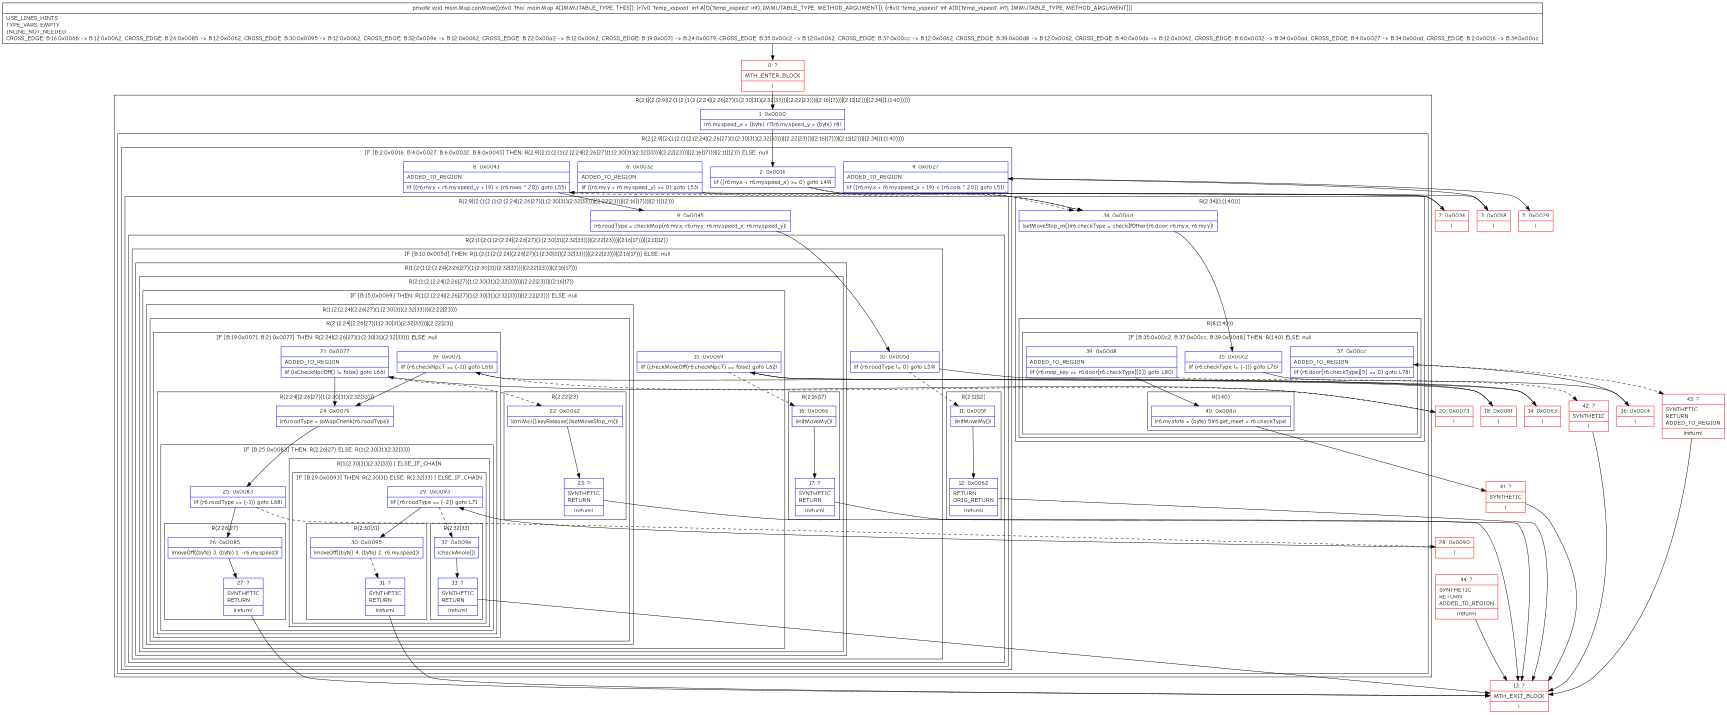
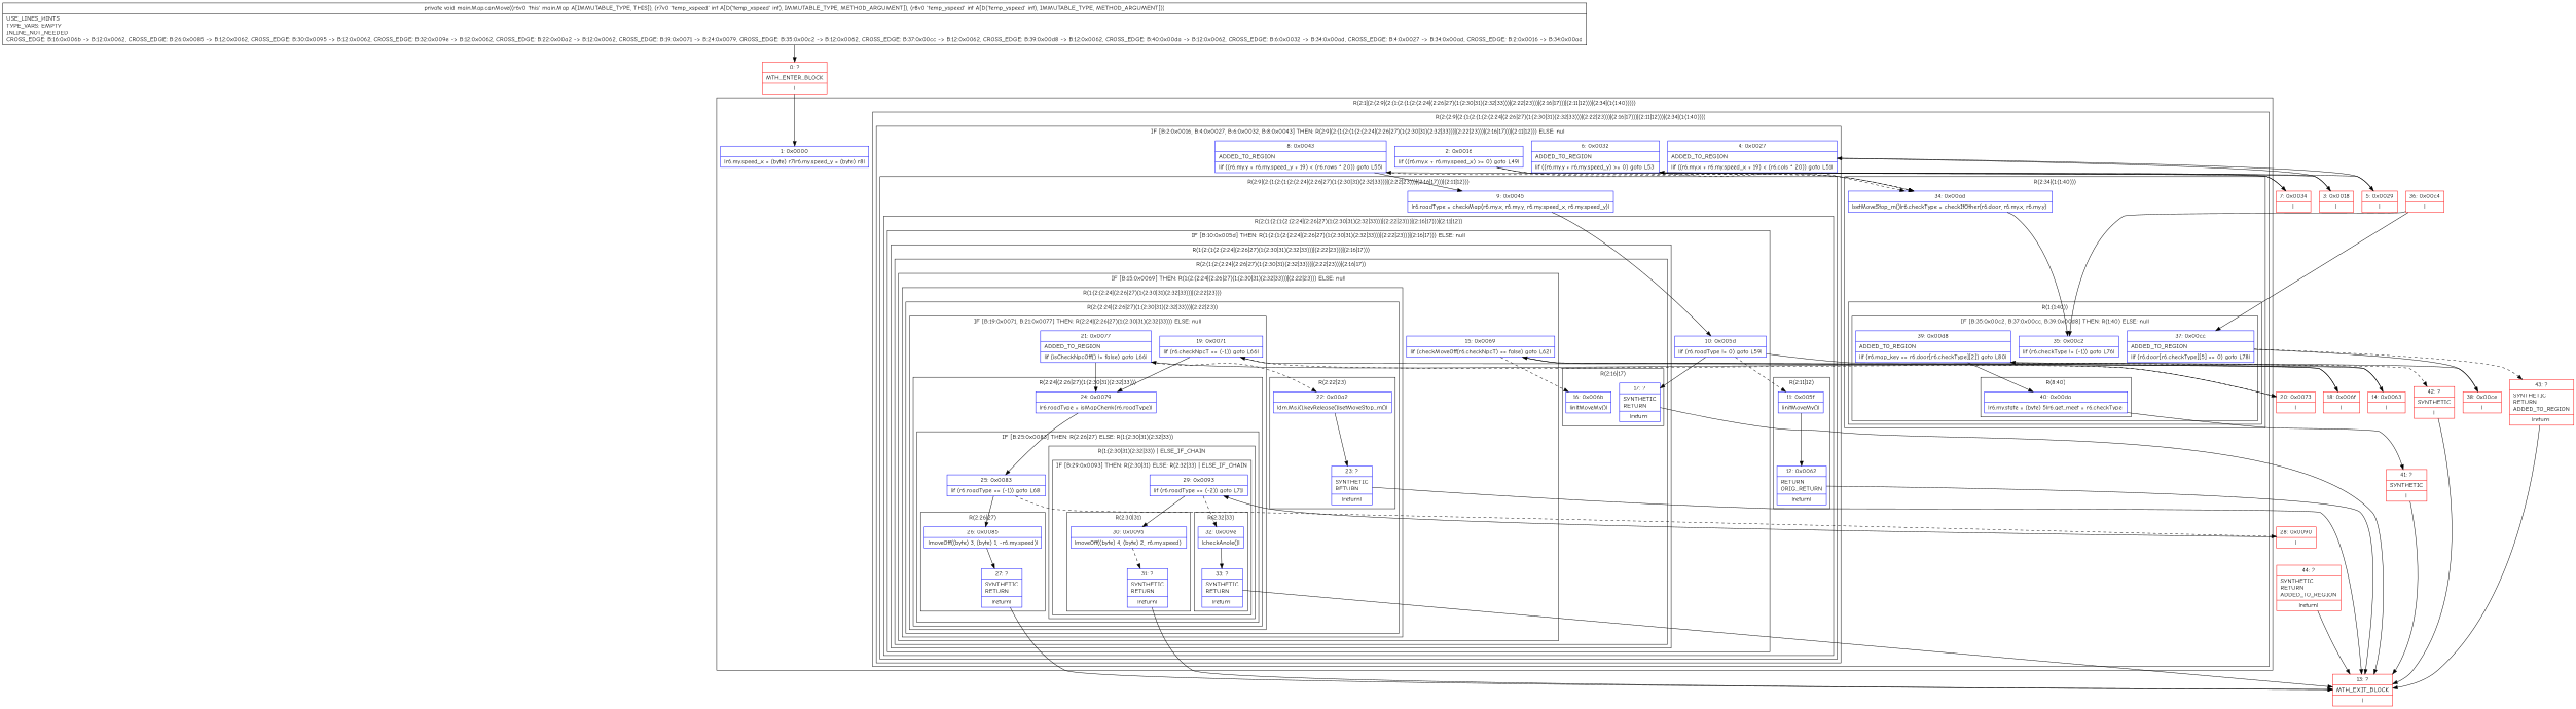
  digraph {
    fontname="Comic Neue"
    node [color=blue fontname="Comic Neue" shape=record]
    edge [fontname="Comic Neue"]
    n1 [label="{26\:\ 0x0085|lmoveOff((byte) 3, (byte) 1, \-r6.my.speed)l}"]
    n2 [label="{27\:\ ?|SYNTHETIC\lRETURN\l|lreturnl}"]
    n3 [label="{30\:\ 0x0095|lmoveOff((byte) 4, (byte) 2, r6.my.speed)l}"]
    n4 [label="{31\:\ ?|SYNTHETIC\lRETURN\l|lreturnl}"]
    n5 [label="{32\:\ 0x009e|lcheckAnole()l}"]
    n6 [label="{33\:\ ?|SYNTHETIC\lRETURN\l|lreturnl}"]
    n7 [label="{29\:\ 0x0093|lif (r6.roadType == (\-2)) goto L71l}"]
    n8 [label="{25\:\ 0x0083|lif (r6.roadType == (\-1)) goto L68l}"]
    n9 [label="{24\:\ 0x0079|lr6.roadType = isMapChenk(r6.roadType)l}"]
    n10 [label="{19\:\ 0x0071|lif (r6.checkNpcT == (\-1)) goto L66l}"]
    n11 [label="{21\:\ 0x0077|ADDED_TO_REGION\l|lif (isCheckNpcOff() != false) goto L66l}"]
    n12 [label="{22\:\ 0x00a2|ldm.Ms.i().keyRelease()lsetMoveStop_m()l}"]
    n13 [label="{23\:\ ?|SYNTHETIC\lRETURN\l|lreturnl}"]
    n14 [label="{15\:\ 0x0069|lif (checkMoveOff(r6.checkNpcT) == false) goto L62l}"]
    n15 [label="{16\:\ 0x006b|linitMoveMy()l}"]
    n16 [label="{17\:\ ?|SYNTHETIC\lRETURN\l|lreturnl}"]
    n17 [label="{10\:\ 0x005d|lif (r6.roadType != 0) goto L59l}"]
    n18 [label="{11\:\ 0x005f|linitMoveMy()l}"]
    n19 [label="{12\:\ 0x0062|RETURN\lORIG_RETURN\l|lreturnl}"]
    n20 [label="{9\:\ 0x0045|lr6.roadType = checkMap(r6.my.x, r6.my.y, r6.my.speed_x, r6.my.speed_y)l}"]
    n21 [label="{2\:\ 0x0016|lif ((r6.my.x + r6.my.speed_x) \>= 0) goto L49l}"]
    n22 [label="{4\:\ 0x0027|ADDED_TO_REGION\l|lif ((r6.my.x + r6.my.speed_x + 19) \< (r6.cols * 20)) goto L51l}"]
    n23 [label="{6\:\ 0x0032|ADDED_TO_REGION\l|lif ((r6.my.y + r6.my.speed_y) \>= 0) goto L53l}"]
    n24 [label="{8\:\ 0x0043|ADDED_TO_REGION\l|lif ((r6.my.y + r6.my.speed_y + 19) \< (r6.rows * 20)) goto L55l}"]
    n25 [label="{40\:\ 0x00da|lr6.my.state = (byte) 5lr6.get_meet = r6.checkTypel}"]
    n26 [label="{35\:\ 0x00c2|lif (r6.checkType != (\-1)) goto L76l}"]
    n27 [label="{37\:\ 0x00cc|ADDED_TO_REGION\l|lif (r6.door[r6.checkType][5] == 0) goto L78l}"]
    n28 [label="{39\:\ 0x00d8|ADDED_TO_REGION\l|lif (r6.map_key == r6.door[r6.checkType][2]) goto L80l}"]
    n29 [label="{34\:\ 0x00ad|lsetMoveStop_m()lr6.checkType = checkIfOther(r6.door, r6.my.x, r6.my.y)l}"]
    n30 [label="{1\:\ 0x0000|lr6.my.speed_x = (byte) r7lr6.my.speed_y = (byte) r8l}"]
    n31 [color=red label="{13\:\ ?|MTH_EXIT_BLOCK\l|l}"]
    n32 [color=red label="{28\:\ 0x0090|l}"]
    n33 [color=red label="{20\:\ 0x0073|l}"]
    n34 [color=red label="{18\:\ 0x006f|l}"]
    n35 [color=red label="{14\:\ 0x0063|l}"]
    n36 [color=red label="{3\:\ 0x0018|l}"]
    n37 [color=red label="{5\:\ 0x0029|l}"]
    n38 [color=red label="{7\:\ 0x0034|l}"]
    n39 [color=red label="{41\:\ ?|SYNTHETIC\l|l}"]
    n40 [color=red label="{36\:\ 0x00c4|l}"]
+   n41 [color=red label="{38\:\ 0x00ce|l}"]
    n42 [color=red label="{43\:\ ?|SYNTHETIC\lRETURN\lADDED_TO_REGION\l|lreturnl}"]
    n43 [color=red label="{42\:\ ?|SYNTHETIC\l|l}"]
    n44 [color=red label="{44\:\ ?|SYNTHETIC\lRETURN\lADDED_TO_REGION\l|lreturnl}"]
    n45 [color=red label="{0\:\ ?|MTH_ENTER_BLOCK\l|l}"]
    n46 [label="{private void main.Map.canMove((r6v0 'this' main.Map A[IMMUTABLE_TYPE, THIS]), (r7v0 'temp_xspeed' int A[D('temp_xspeed' int), IMMUTABLE_TYPE, METHOD_ARGUMENT]), (r8v0 'temp_yspeed' int A[D('temp_yspeed' int), IMMUTABLE_TYPE, METHOD_ARGUMENT]))  | USE_LINES_HINTS\lTYPE_VARS: EMPTY\lINLINE_NOT_NEEDED\lCROSS_EDGE: B:16:0x006b \-\> B:12:0x0062, CROSS_EDGE: B:26:0x0085 \-\> B:12:0x0062, CROSS_EDGE: B:30:0x0095 \-\> B:12:0x0062, CROSS_EDGE: B:32:0x009e \-\> B:12:0x0062, CROSS_EDGE: B:22:0x00a2 \-\> B:12:0x0062, CROSS_EDGE: B:19:0x0071 \-\> B:24:0x0079, CROSS_EDGE: B:35:0x00c2 \-\> B:12:0x0062, CROSS_EDGE: B:37:0x00cc \-\> B:12:0x0062, CROSS_EDGE: B:39:0x00d8 \-\> B:12:0x0062, CROSS_EDGE: B:40:0x00da \-\> B:12:0x0062, CROSS_EDGE: B:6:0x0032 \-\> B:34:0x00ad, CROSS_EDGE: B:4:0x0027 \-\> B:34:0x00ad, CROSS_EDGE: B:2:0x0016 \-\> B:34:0x00ad\l}" color=""]
    subgraph cluster_1 {
      label="R(2:1|(2:(2:9|(2:(1:(2:(1:(2:(2:24|(2:26|27)(1:(2:30|31)(2:32|33)))|(2:22|23)))|(2:16|17)))|(2:11|12)))|(2:34|(1:(1:40)))))"
      n30
      subgraph cluster_2 {
        label="R(2:(2:9|(2:(1:(2:(1:(2:(2:24|(2:26|27)(1:(2:30|31)(2:32|33)))|(2:22|23)))|(2:16|17)))|(2:11|12)))|(2:34|(1:(1:40))))"
        subgraph cluster_3 {
          label="IF [B:2:0x0016, B:4:0x0027, B:6:0x0032, B:8:0x0043] THEN: R(2:9|(2:(1:(2:(1:(2:(2:24|(2:26|27)(1:(2:30|31)(2:32|33)))|(2:22|23)))|(2:16|17)))|(2:11|12))) ELSE: null"
          n21
          n22
          n23
          n24
          subgraph cluster_4 {
            label="R(2:9|(2:(1:(2:(1:(2:(2:24|(2:26|27)(1:(2:30|31)(2:32|33)))|(2:22|23)))|(2:16|17)))|(2:11|12)))"
            n20
            subgraph cluster_5 {
              label="R(2:(1:(2:(1:(2:(2:24|(2:26|27)(1:(2:30|31)(2:32|33)))|(2:22|23)))|(2:16|17)))|(2:11|12))"
              subgraph cluster_6 {
                label="IF [B:10:0x005d] THEN: R(1:(2:(1:(2:(2:24|(2:26|27)(1:(2:30|31)(2:32|33)))|(2:22|23)))|(2:16|17))) ELSE: null"
                n17
                subgraph cluster_7 {
                  label="R(1:(2:(1:(2:(2:24|(2:26|27)(1:(2:30|31)(2:32|33)))|(2:22|23)))|(2:16|17)))"
                  subgraph cluster_8 {
                    label="R(2:(1:(2:(2:24|(2:26|27)(1:(2:30|31)(2:32|33)))|(2:22|23)))|(2:16|17))"
                    subgraph cluster_9 {
                      label="IF [B:15:0x0069] THEN: R(1:(2:(2:24|(2:26|27)(1:(2:30|31)(2:32|33)))|(2:22|23))) ELSE: null"
                      n14
                      subgraph cluster_10 {
                        label="R(1:(2:(2:24|(2:26|27)(1:(2:30|31)(2:32|33)))|(2:22|23)))"
                        subgraph cluster_11 {
                          label="R(2:(2:24|(2:26|27)(1:(2:30|31)(2:32|33)))|(2:22|23))"
                          subgraph cluster_12 {
                            label="IF [B:19:0x0071, B:21:0x0077] THEN: R(2:24|(2:26|27)(1:(2:30|31)(2:32|33))) ELSE: null"
                            n10
                            n11
                            subgraph cluster_13 {
                              label="R(2:24|(2:26|27)(1:(2:30|31)(2:32|33)))"
                              n9
                              subgraph cluster_14 {
                                label="IF [B:25:0x0083] THEN: R(2:26|27) ELSE: R(1:(2:30|31)(2:32|33))"
                                n8
                                subgraph cluster_15 {
                                  label="R(2:26|27)"
                                  n1
                                  n2
                                }
                                subgraph cluster_16 {
                                  label="R(1:(2:30|31)(2:32|33)) | ELSE_IF_CHAIN\l"
                                  subgraph cluster_17 {
                                    label="IF [B:29:0x0093] THEN: R(2:30|31) ELSE: R(2:32|33) | ELSE_IF_CHAIN\l"
                                    n7
                                    subgraph cluster_18 {
                                      label="R(2:30|31)"
                                      n3
                                      n4
                                    }
                                    subgraph cluster_19 {
                                      label="R(2:32|33)"
                                      n5
                                      n6
                                    }
                                  }
                                }
                              }
                            }
                          }
                          subgraph cluster_20 {
                            label="R(2:22|23)"
                            n12
                            n13
                          }
                        }
                      }
                    }
                    subgraph cluster_21 {
                      label="R(2:16|17)"
                      n15
                      n16
                    }
                  }
                }
              }
              subgraph cluster_22 {
                label="R(2:11|12)"
                n18
                n19
              }
            }
          }
        }
        subgraph cluster_23 {
          label="R(2:34|(1:(1:40)))"
          n29
          subgraph cluster_24 {
-           label="R(8:(1:40))"
+           label="R(1:(1:40))"
            subgraph cluster_25 {
              label="IF [B:35:0x00c2, B:37:0x00cc, B:39:0x00d8] THEN: R(1:40) ELSE: null"
              n26
              n27
              n28
              subgraph cluster_26 {
-               label="R(1:40)"
+               label="R(8:40)"
                n25
              }
            }
          }
        }
      }
    }
    n1 -> n2
    n2 -> n31
    n3 -> n4 [style=dashed]
    n4 -> n31
    n5 -> n6
    n6 -> n31
    n7 -> n3
    n7 -> n5 [style=dashed]
    n8 -> n1
    n8 -> n32 [style=dashed]
    n9 -> n8
    n10 -> n9
    n10 -> n33 [style=dashed]
    n11 -> n9
    n11 -> n12 [style=dashed]
    n12 -> n13
    n13 -> n31
    n14 -> n15 [style=dashed]
    n14 -> n34
-   n15 -> n16
+   n17 -> n16
    n16 -> n31
    n17 -> n18 [style=dashed]
    n17 -> n35
    n18 -> n19
    n19 -> n31
    n20 -> n17
    n21 -> n29 [style=dashed]
    n21 -> n36
    n22 -> n29 [style=dashed]
    n22 -> n37
    n23 -> n29 [style=dashed]
    n23 -> n38
    n24 -> n20
    n24 -> n29 [style=dashed]
    n25 -> n39
-   n26 -> n40
+   n40 -> n26
+   n27 -> n41
    n27 -> n42 [style=dashed]
    n28 -> n25
    n28 -> n43 [style=dashed]
    n29 -> n26
-   n30 -> n21
    n32 -> n7
    n33 -> n11
    n34 -> n10
    n35 -> n14
    n36 -> n22
+   n37 -> n23
    n38 -> n24
    n39 -> n31
    n40 -> n27
+   n41 -> n28
    n42 -> n31
    n43 -> n31
    n44 -> n31
    n45 -> n30
    n46 -> n45
  }
